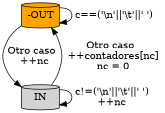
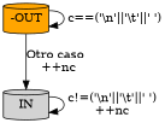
  digraph {
    node [shape=cylinder style=filled]
    n1 [label="-OUT" fillcolor=orange]
    IN [fillcolor=lightgrey]
    n1 -> n1 [label=" c==('\\n'||'\\t'||' ')"]
    n1 -> IN [label="Otro caso \n ++nc"]
-   IN -> n1 [label="Otro caso \n  ++contadores[nc] \n nc = 0"]
    IN -> IN [label=" c!=('\\n'||'\\t'||' ')\n ++nc"]
  }
